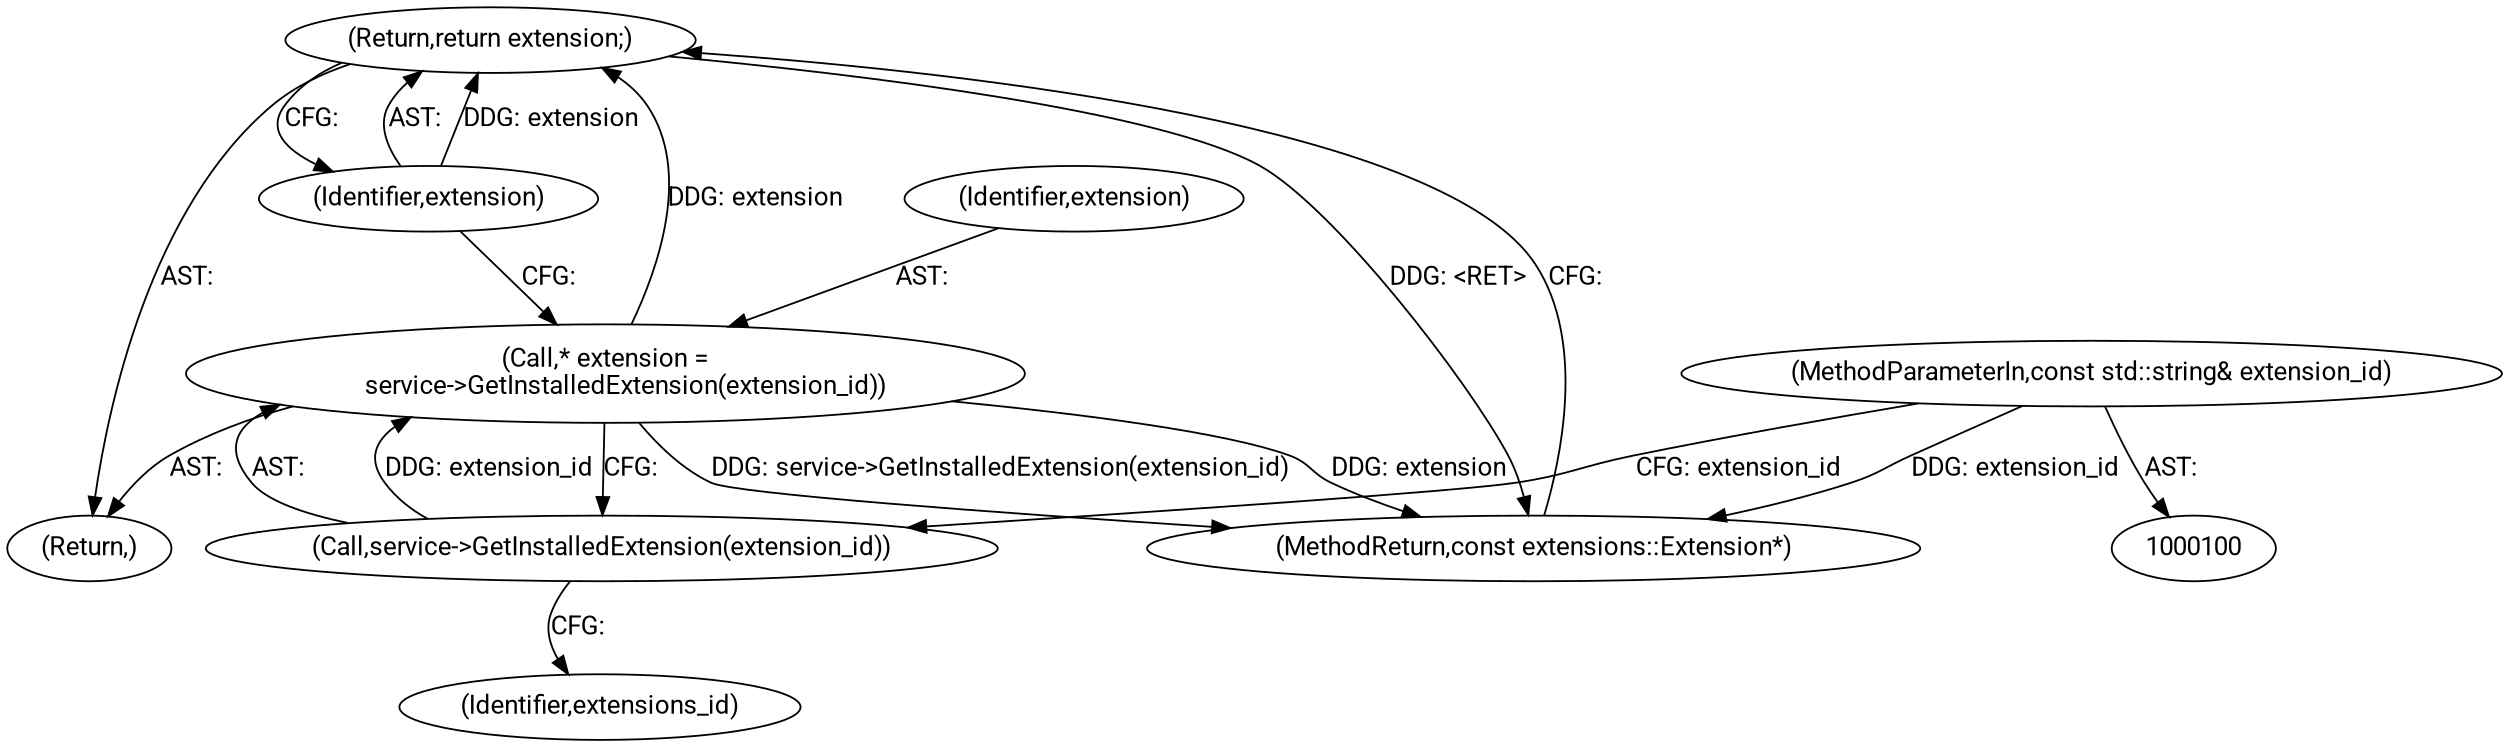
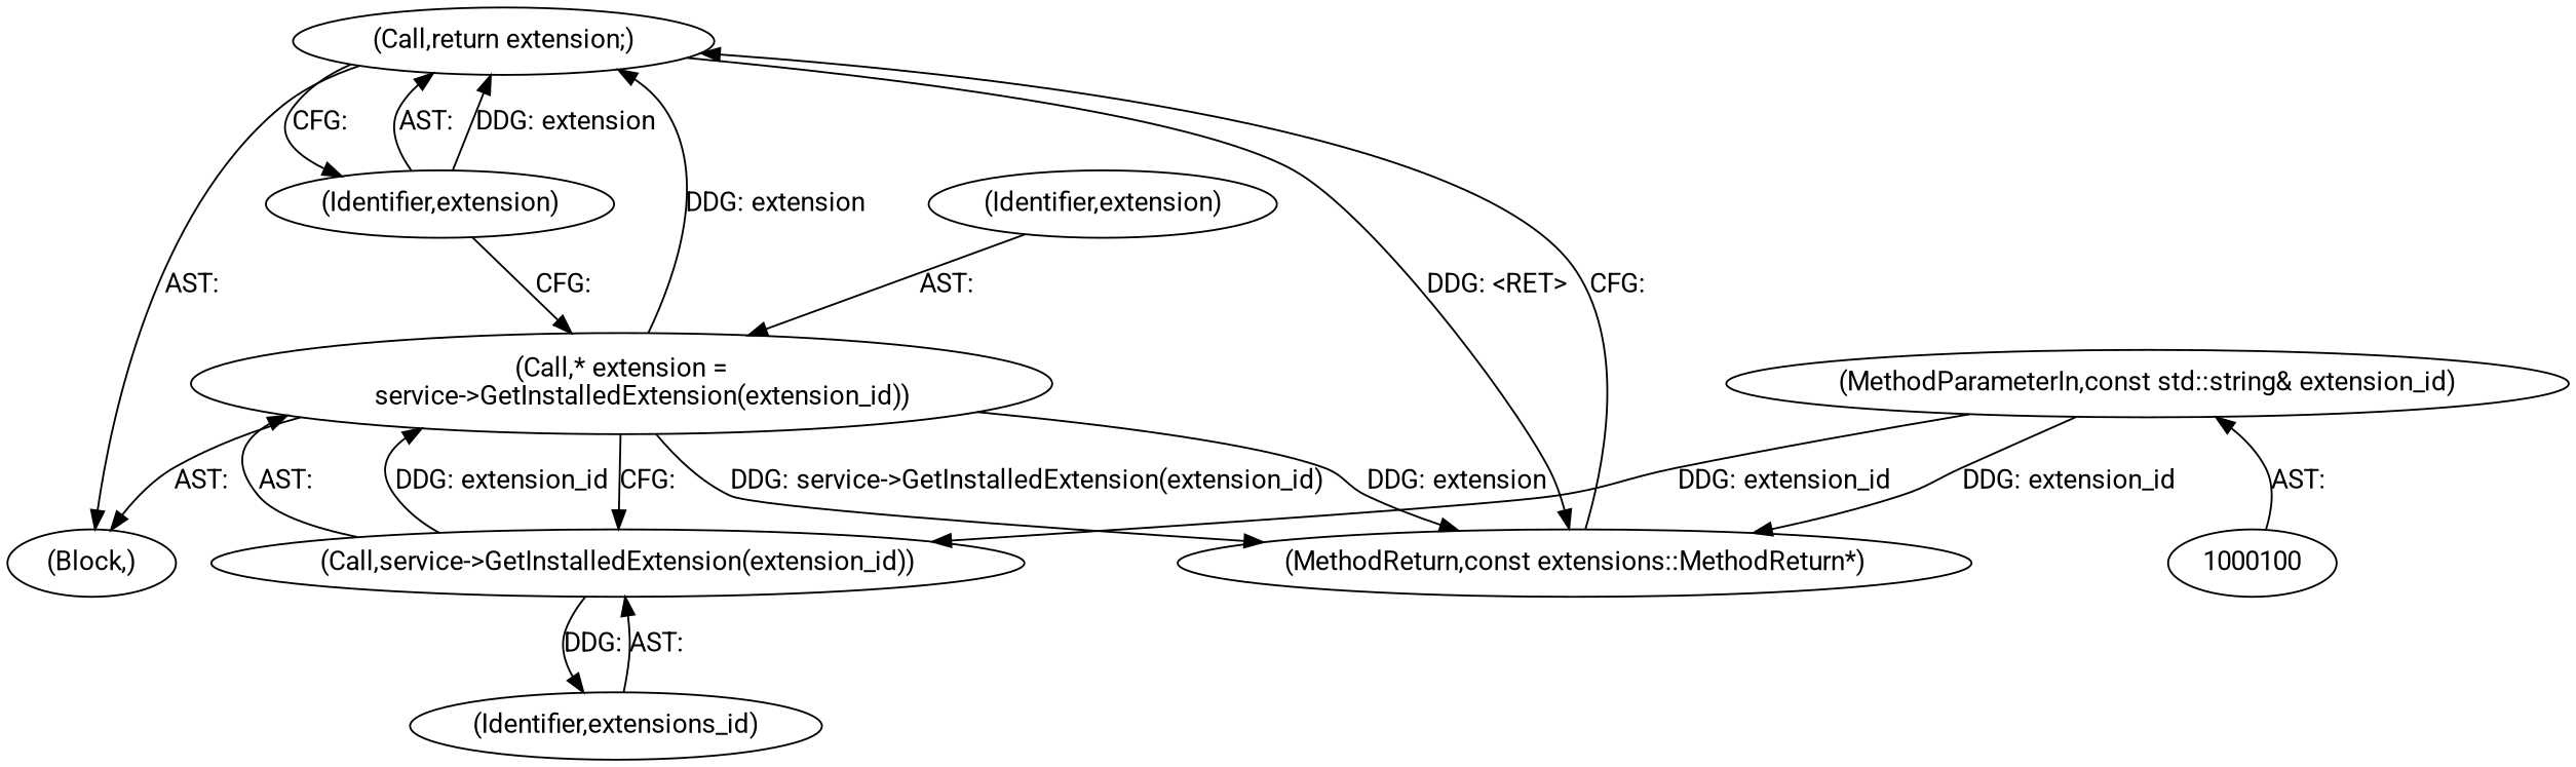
  digraph {
    fontname=Roboto
    node [fontname=Roboto]
    edge [fontname=Roboto]
-   n1 [label="(Return,return extension;)"]
+   n1 [label="(Call,return extension;)"]
    n2 [label="(Identifier,extension)"]
-   n3 [label="(Return,)"]
-   n4 [label="(MethodReturn,const extensions::Extension*)"]
+   n3 [label="(Block,)"]
+   n4 [label="(MethodReturn,const extensions::MethodReturn*)"]
    n5 [label="(Call,* extension =\n      service->GetInstalledExtension(extension_id))"]
    n6 [label="(Call,service->GetInstalledExtension(extension_id))"]
    n7 [label="(Identifier,extensions_id)"]
    n8 [label="(MethodParameterIn,const std::string& extension_id)"]
    1000100
    n10 [label="(Identifier,extension)"]
    n1 -> n2 [label="CFG: "]
    n1 -> n3 [label="AST: "]
    n1 -> n4 [label="DDG: <RET>"]
    n2 -> n1 [label="AST: "]
    n2 -> n1 [label="DDG: extension"]
    n2 -> n5 [label="CFG: "]
    n4 -> n1 [label="CFG: "]
    n5 -> n1 [label="DDG: extension"]
    n5 -> n3 [label="AST: "]
    n5 -> n4 [label="DDG: service->GetInstalledExtension(extension_id)"]
    n5 -> n4 [label="DDG: extension"]
    n5 -> n6 [label="CFG: "]
    n6 -> n5 [label="AST: "]
    n6 -> n5 [label="DDG: extension_id"]
-   n6 -> n7 [label="CFG: "]
+   n6 -> n7 [label="DDG: "]
+   n7 -> n6 [label="AST: "]
    n8 -> n4 [label="DDG: extension_id"]
-   n8 -> n6 [label="CFG: extension_id"]
-   n8 -> 1000100 [label="AST: "]
+   n8 -> n6 [label="DDG: extension_id"]
+   1000100 -> n8 [label="AST: "]
    n10 -> n5 [label="AST: "]
  }
